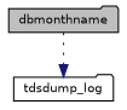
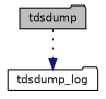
  digraph {
    rankdir=TB
    node [color=black fontname=Helvetica fontsize=10 shape=folder style=filled]
-   n1 [fillcolor=grey75 fontcolor=black height=0.2 label=dbmonthname width=0.4]
+   n1 [fillcolor=grey75 fontcolor=black height=0.2 label=tdsdump width=0.4]
    n2 [fillcolor=white height=0.2 label=tdsdump_log width=0.4]
    n1 -> n2 [color=midnightblue fontname=Helvetica fontsize=10 labelfontname=Helvetica labelfontsize=10 style=dotted]
  }
